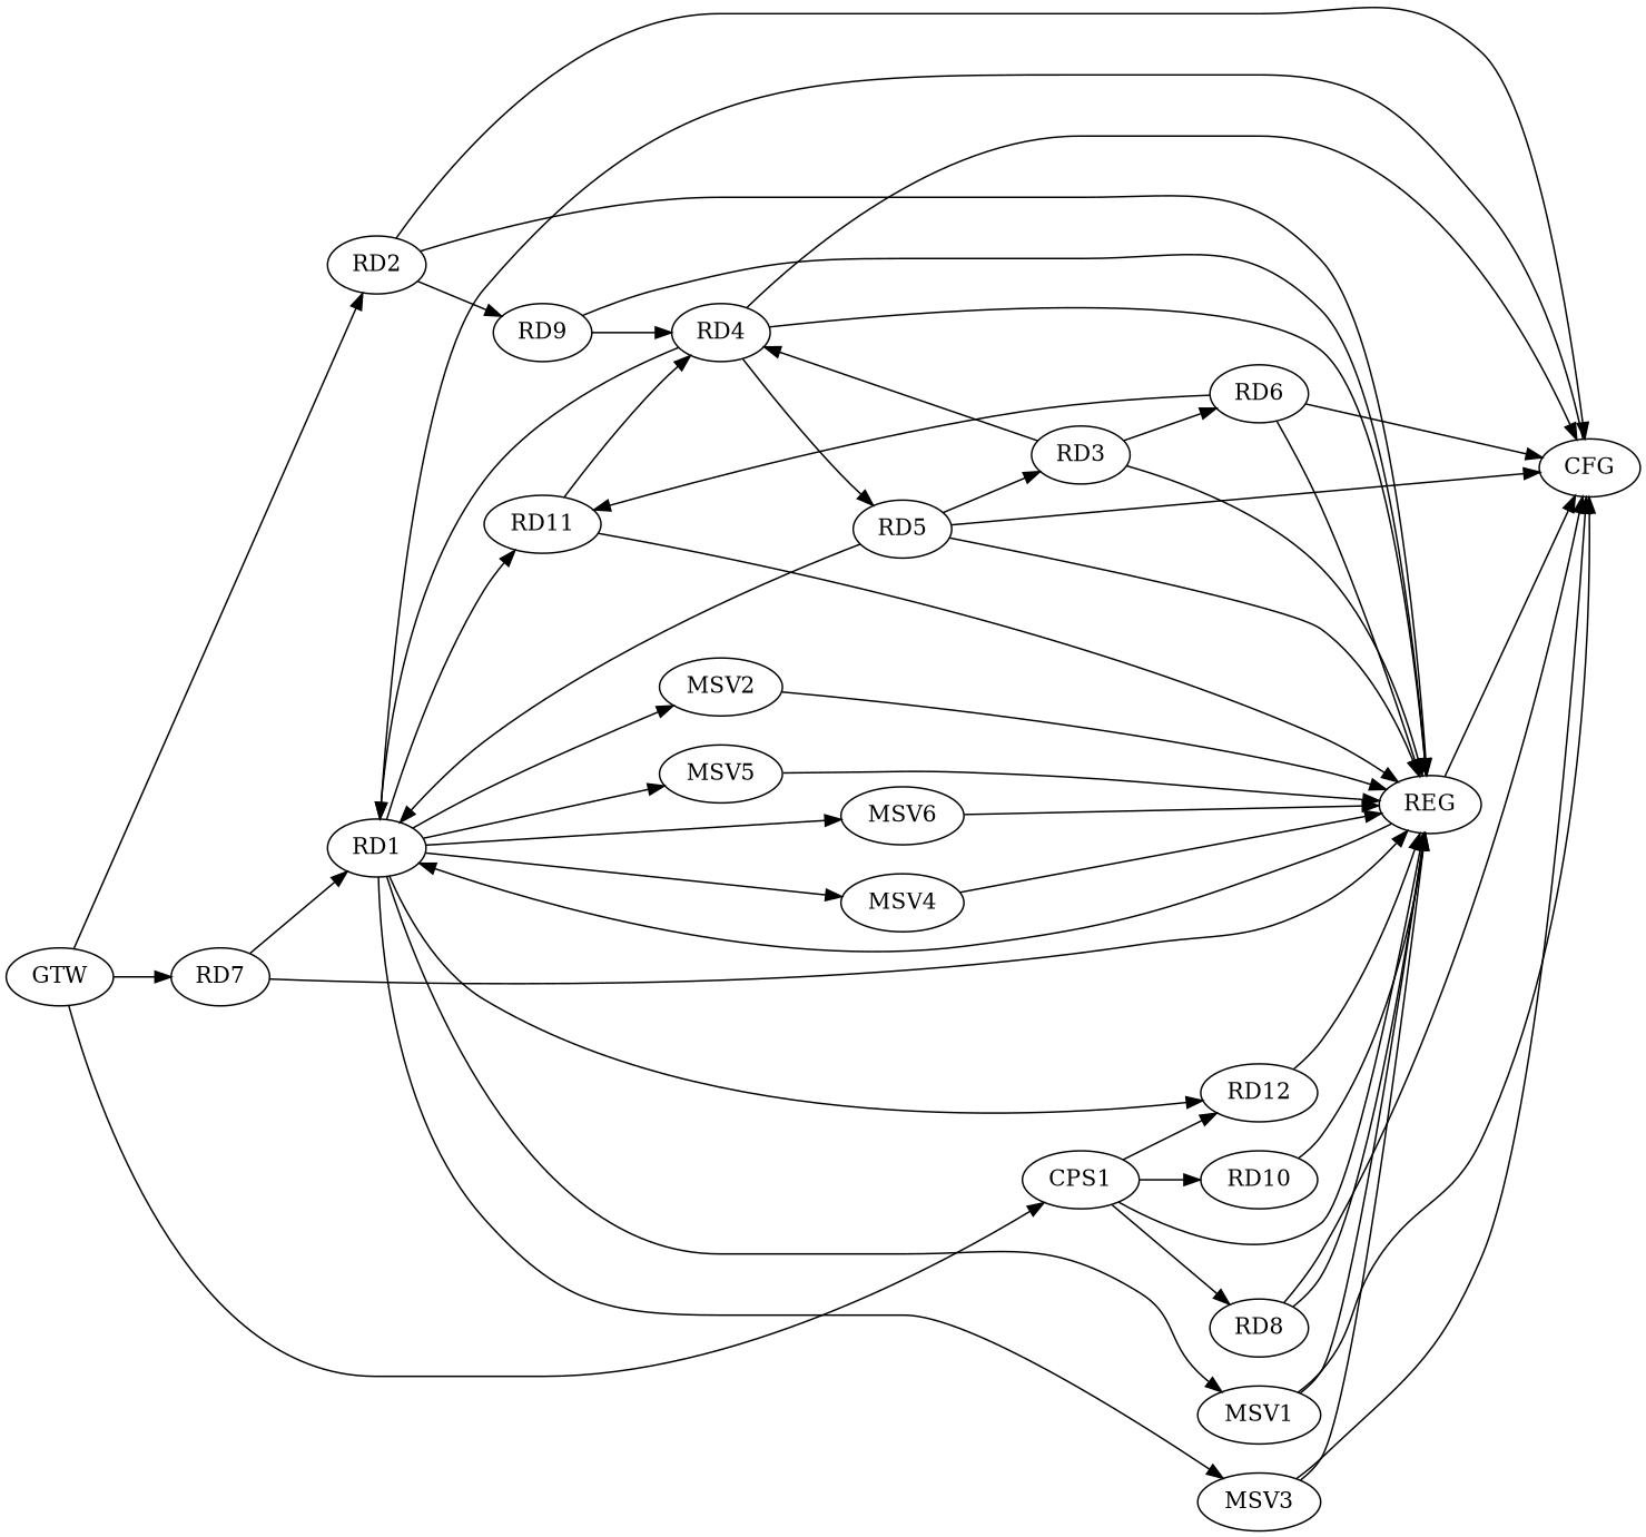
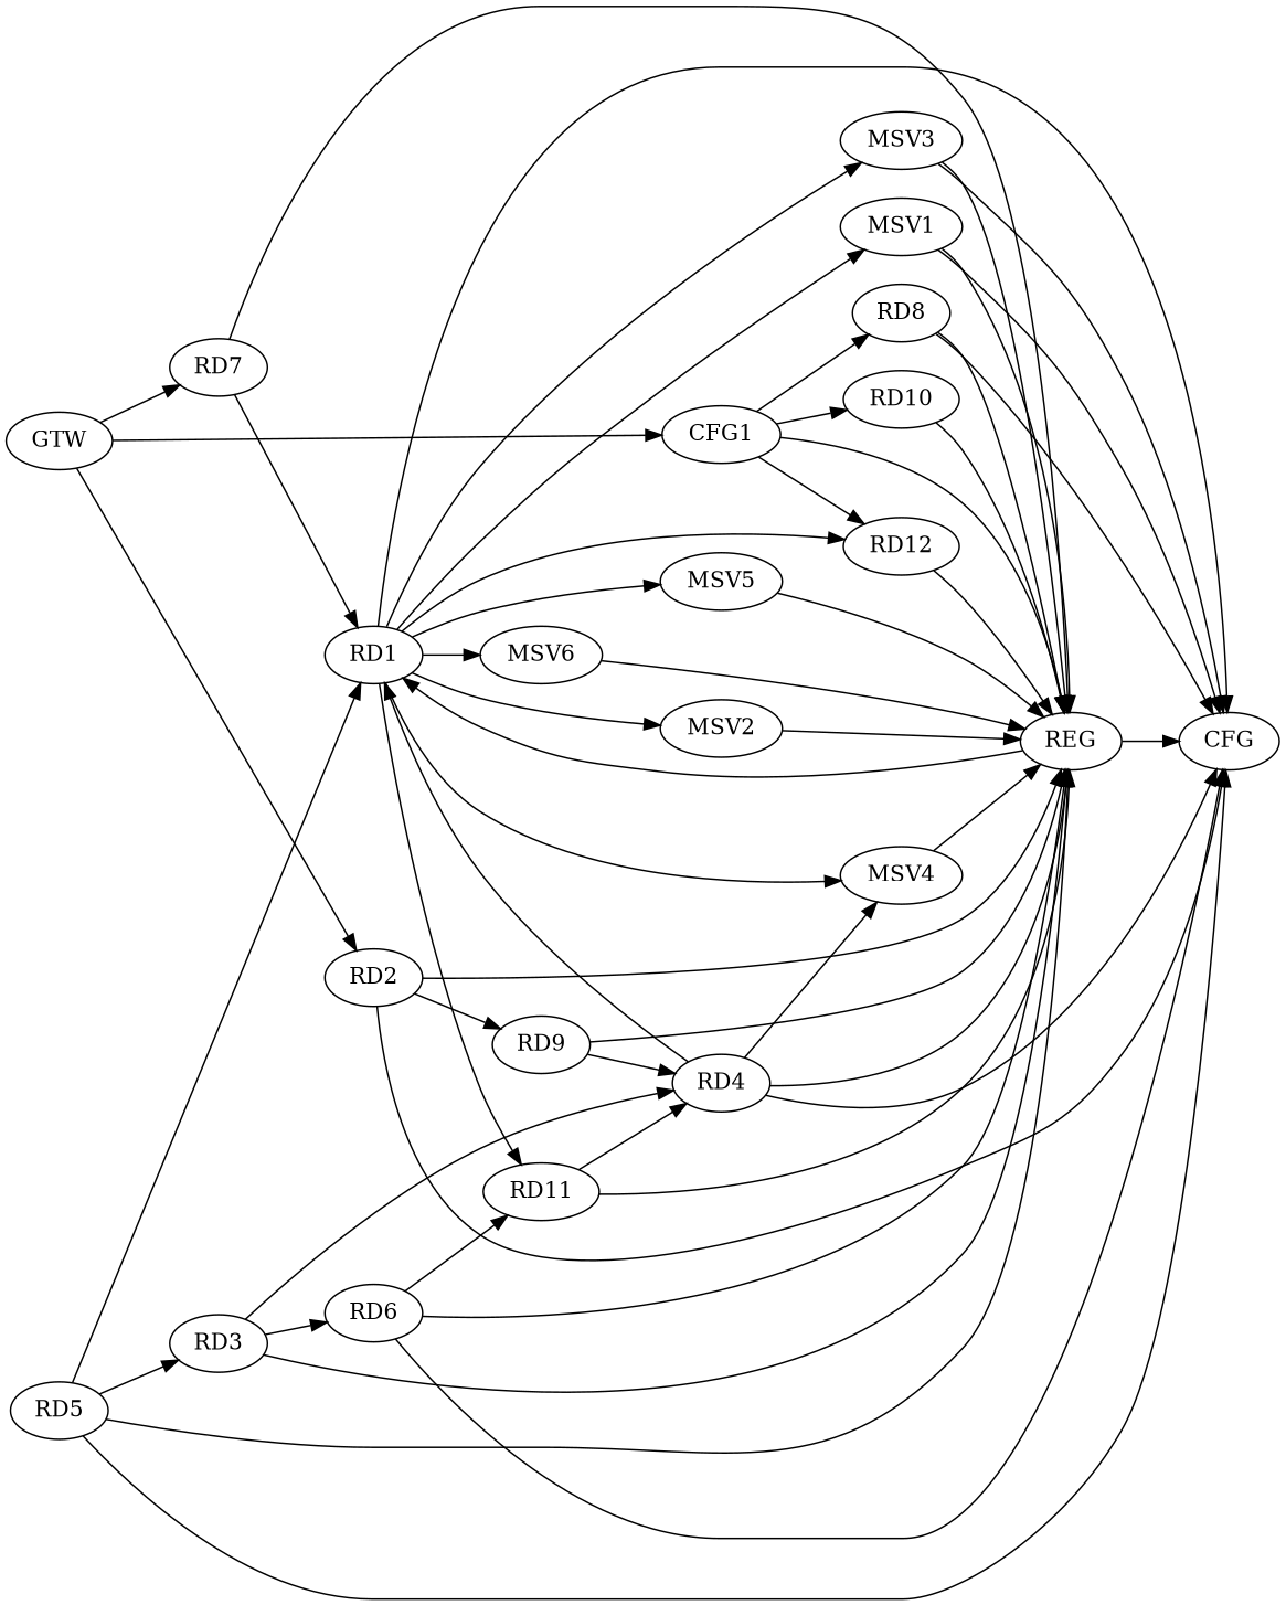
  strict digraph {
    rankdir=LR
    n1 [label=RD1]
    n2 [label=RD11]
    n3 [label=RD12]
    n4 [label=CFG]
    n5 [label=MSV1]
    n6 [label=MSV2]
    n7 [label=MSV3]
    n8 [label=MSV4]
    n9 [label=MSV5]
    n10 [label=MSV6]
    n11 [label=REG]
    n12 [label=RD4]
    n13 [label=RD2]
    n14 [label=RD9]
    n15 [label=RD3]
    n16 [label=RD6]
    n17 [label=RD5]
    n18 [label=RD7]
    n19 [label=RD8]
    n20 [label=RD10]
-   n21 [label=CPS1]
+   n21 [label=CFG1]
    n22 [label=GTW]
    n1 -> n2
    n1 -> n3
-   n4 -> n1
+   n1 -> n4
    n1 -> n5
    n1 -> n6
    n1 -> n7
    n1 -> n8
    n1 -> n9
    n1 -> n10
    n2 -> n11
    n2 -> n12
    n3 -> n11
    n5 -> n4
    n5 -> n11
    n6 -> n11
    n7 -> n4
    n7 -> n11
    n8 -> n11
    n9 -> n11
    n10 -> n11
    n11 -> n1
    n11 -> n4
    n12 -> n1
    n12 -> n4
    n12 -> n11
-   n12 -> n17
+   n12 -> n8
    n13 -> n4
    n13 -> n11
    n13 -> n14
    n14 -> n11
    n14 -> n12
    n15 -> n11
    n15 -> n12
    n15 -> n16
    n16 -> n2
    n16 -> n4
    n16 -> n11
    n17 -> n1
    n17 -> n4
    n17 -> n11
    n17 -> n15
    n18 -> n1
    n18 -> n11
    n19 -> n4
    n19 -> n11
    n20 -> n11
    n21 -> n3
    n21 -> n11
    n21 -> n19
    n21 -> n20
    n22 -> n13
    n22 -> n18
    n22 -> n21
  }
